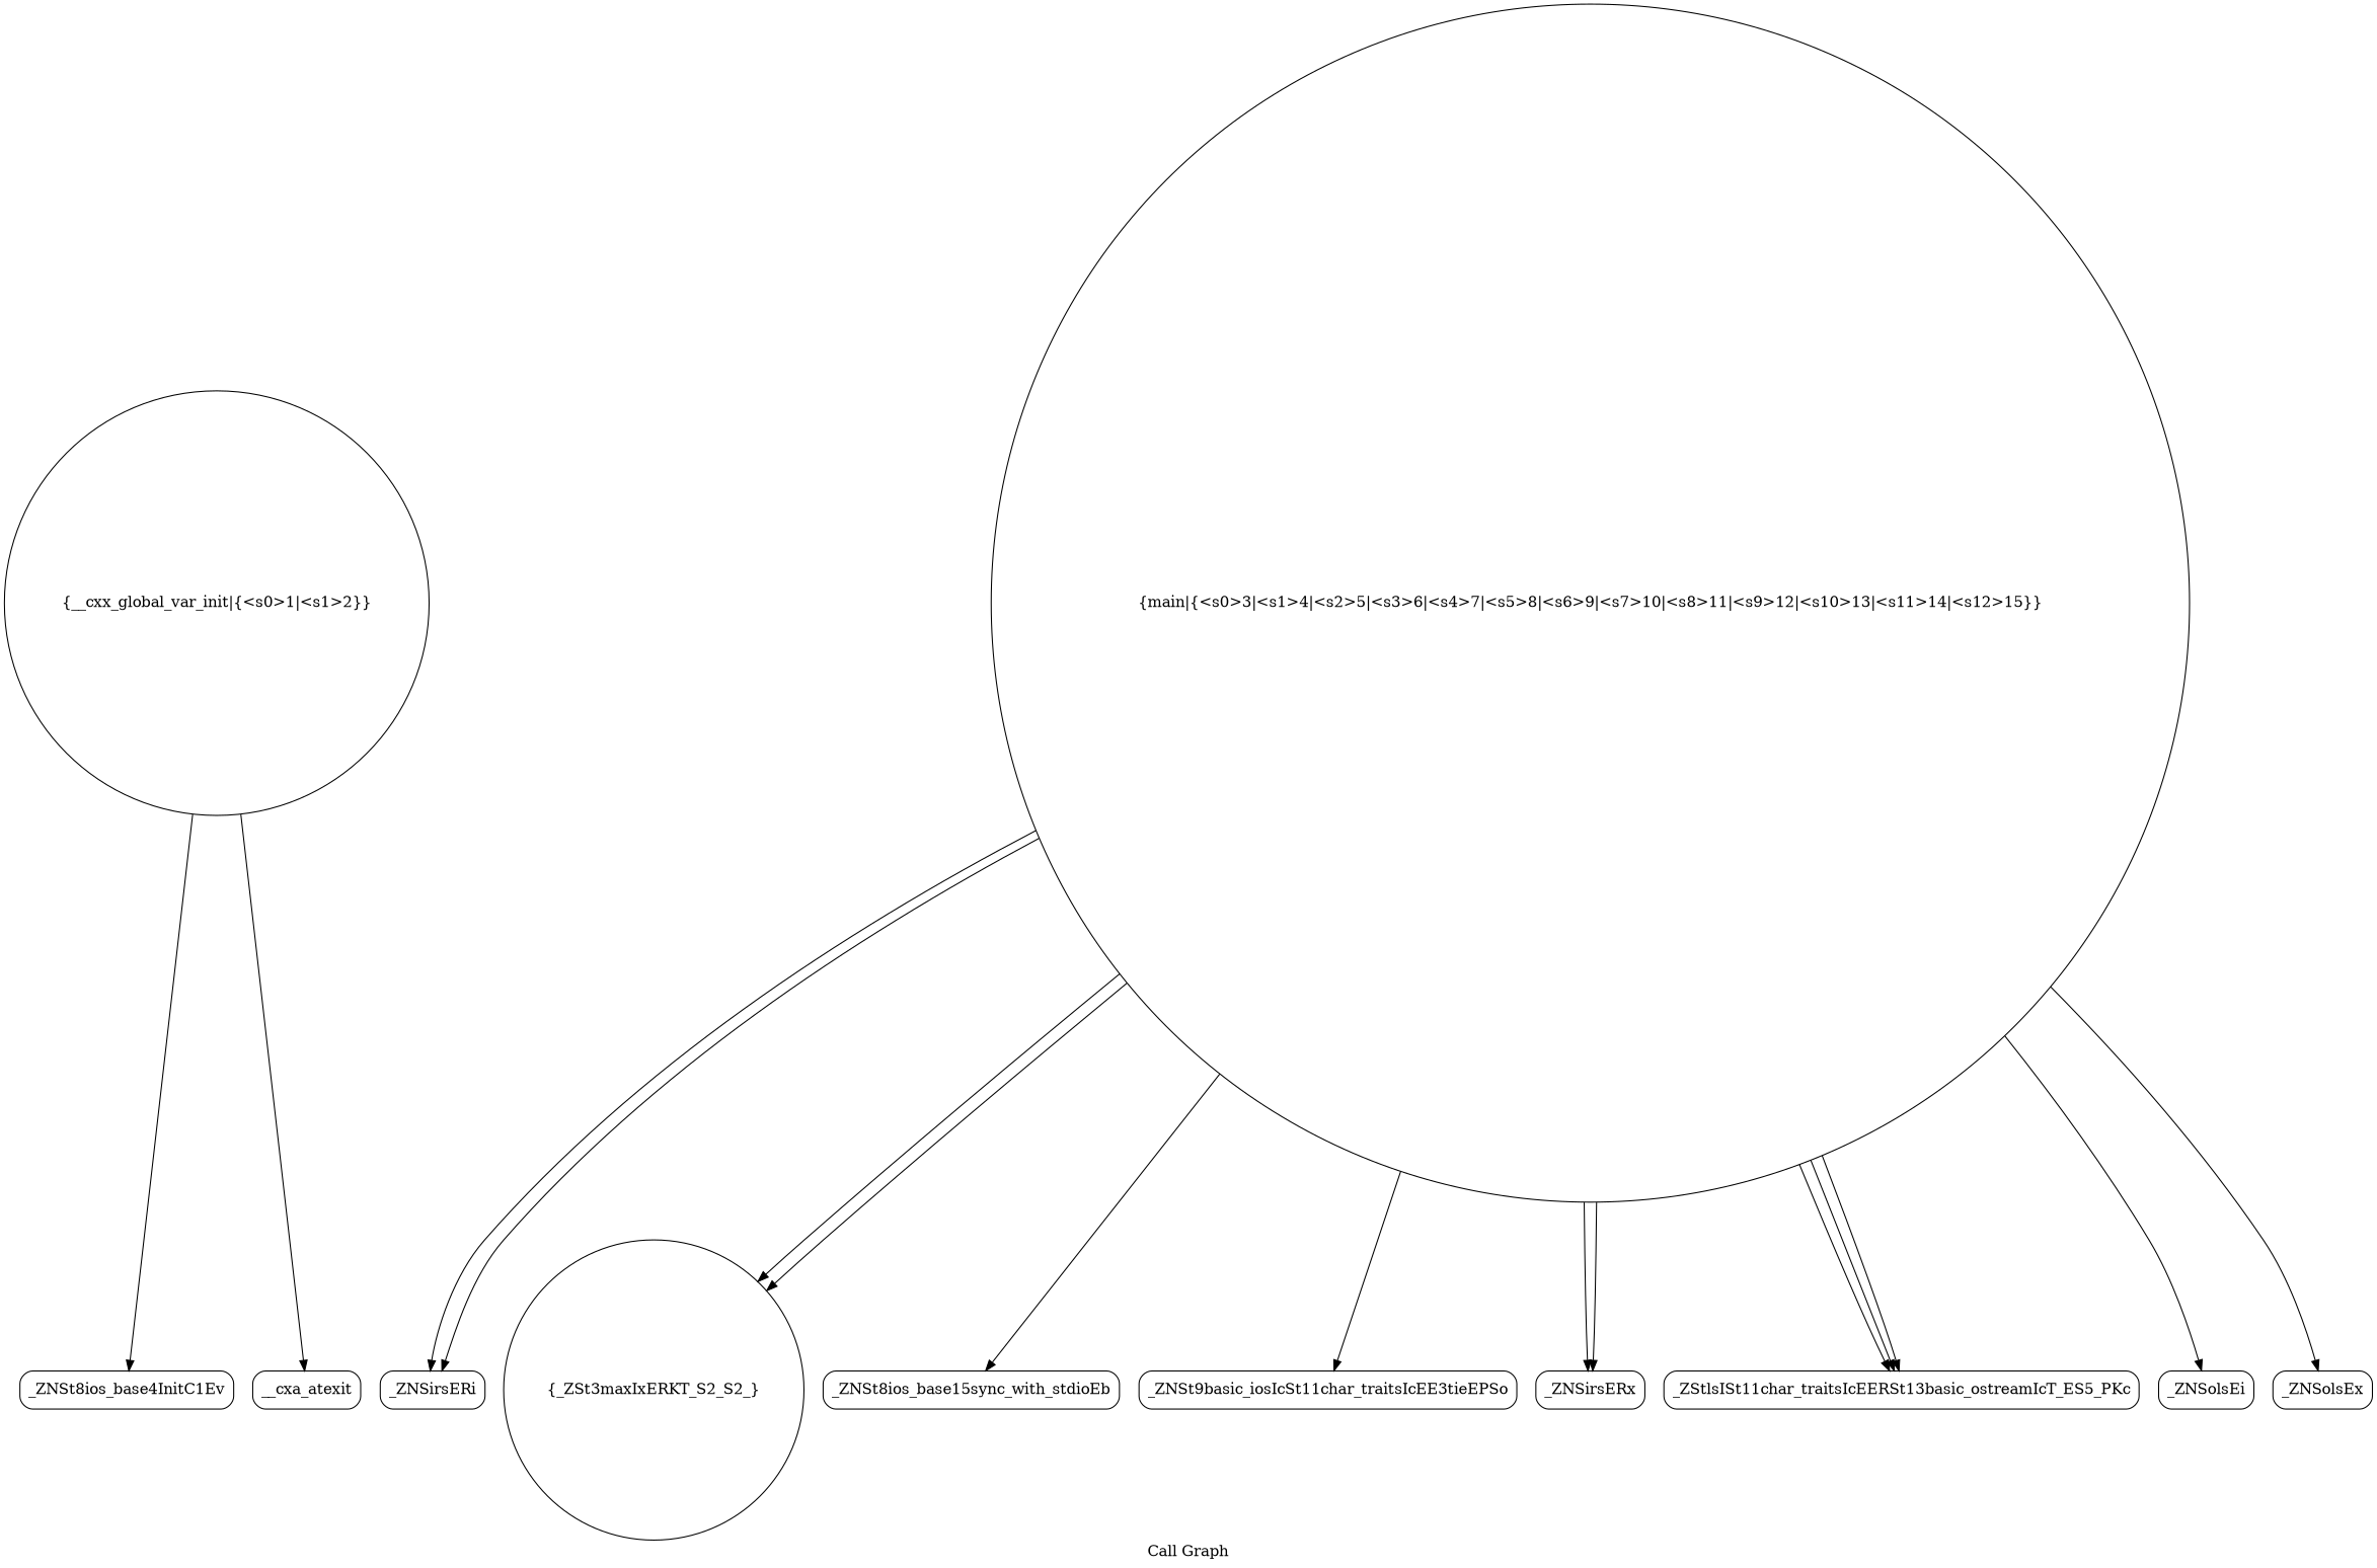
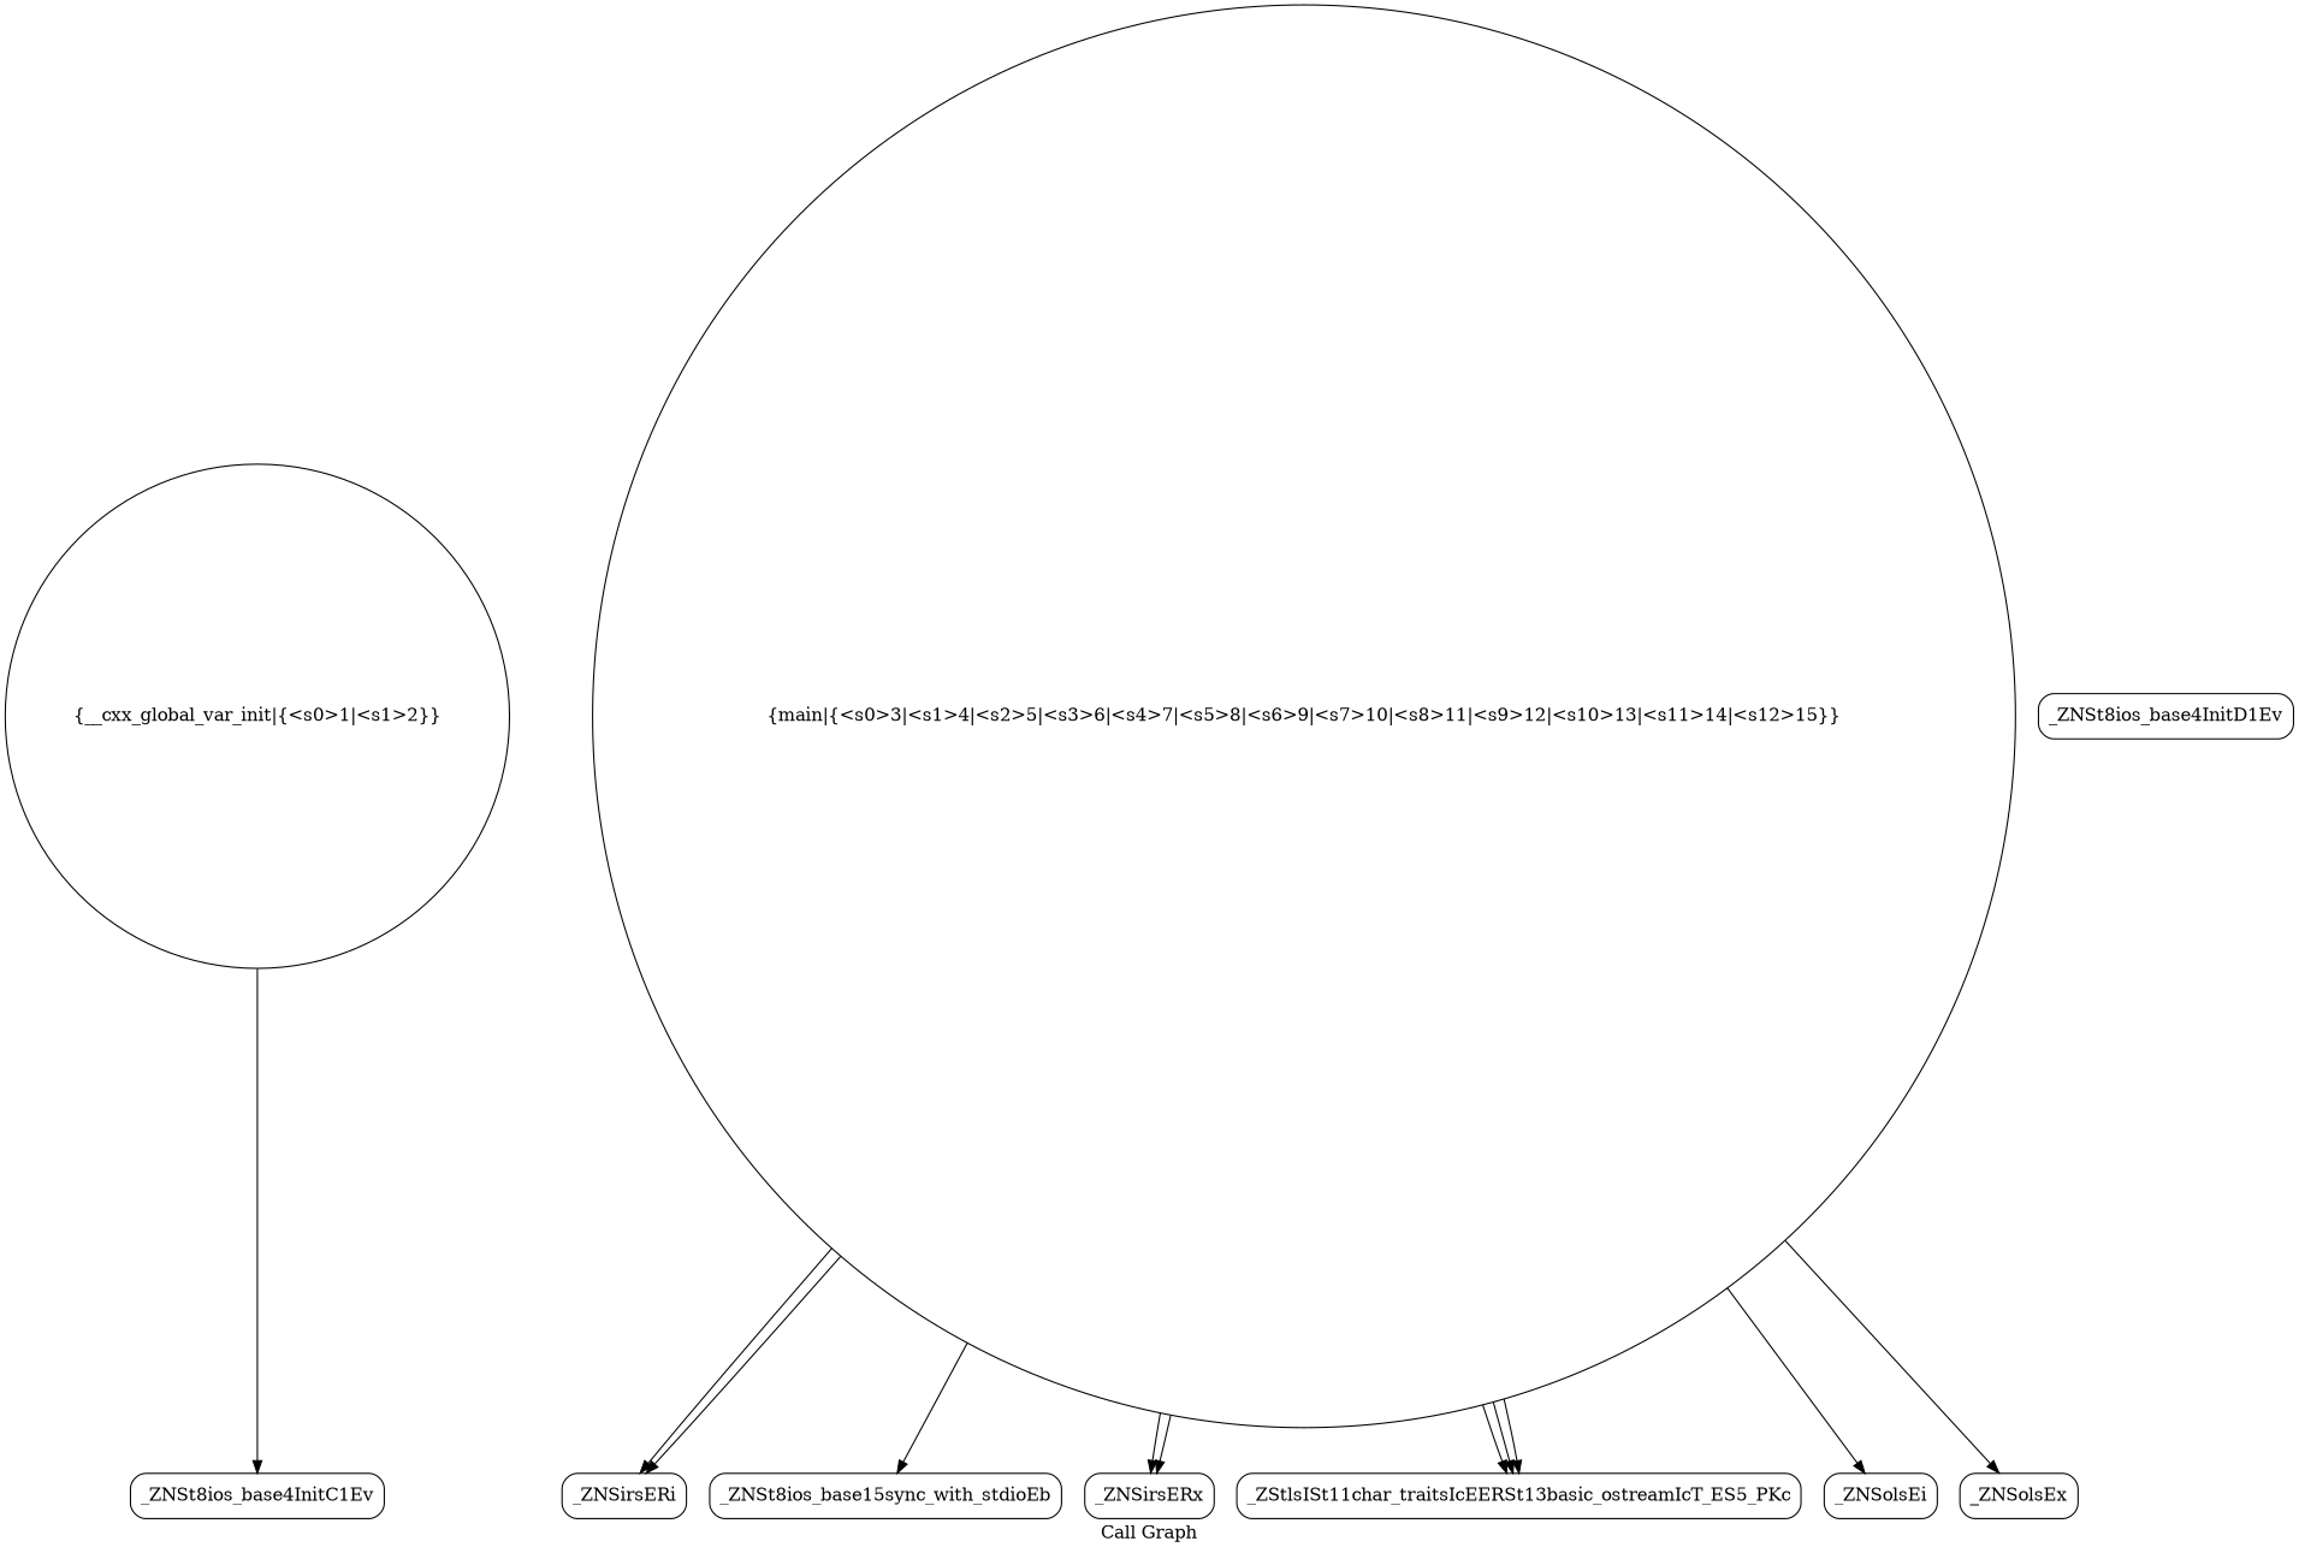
  digraph {
    label="Call Graph"
    node [shape=Mrecord]
    edge [color=black tailport=s0]
    n1 [label="{__cxx_global_var_init|{<s0>1|<s1>2}}" shape=circle]
    n2 [label="{_ZNSt8ios_base4InitC1Ev}"]
-   n3 [label="{__cxa_atexit}"]
    n4 [label="{_ZNSirsERi}"]
-   n6 [label="{_ZSt3maxIxERKT_S2_S2_}" shape=circle]
+   n5 [label="{_ZNSt8ios_base4InitD1Ev}"]
    n7 [label="{main|{<s0>3|<s1>4|<s2>5|<s3>6|<s4>7|<s5>8|<s6>9|<s7>10|<s8>11|<s9>12|<s10>13|<s11>14|<s12>15}}" shape=circle]
    n8 [label="{_ZNSt8ios_base15sync_with_stdioEb}"]
-   n9 [label="{_ZNSt9basic_iosIcSt11char_traitsIcEE3tieEPSo}"]
    n10 [label="{_ZNSirsERx}"]
    n11 [label="{_ZStlsISt11char_traitsIcEERSt13basic_ostreamIcT_ES5_PKc}"]
    n12 [label="{_ZNSolsEi}"]
    n13 [label="{_ZNSolsEx}"]
    n1 -> n2
-   n1 -> n3 [tailport=s1]
    n7 -> n4 [tailport=s2]
    n7 -> n4 [tailport=s3]
-   n7 -> n6 [tailport=s6]
-   n7 -> n6 [tailport=s10]
    n7 -> n8
-   n7 -> n9 [tailport=s1]
    n7 -> n10 [tailport=s4]
    n7 -> n10 [tailport=s5]
    n7 -> n11 [tailport=s7]
    n7 -> n11 [tailport=s9]
    n7 -> n11 [tailport=s12]
    n7 -> n12 [tailport=s8]
    n7 -> n13 [tailport=s11]
  }
